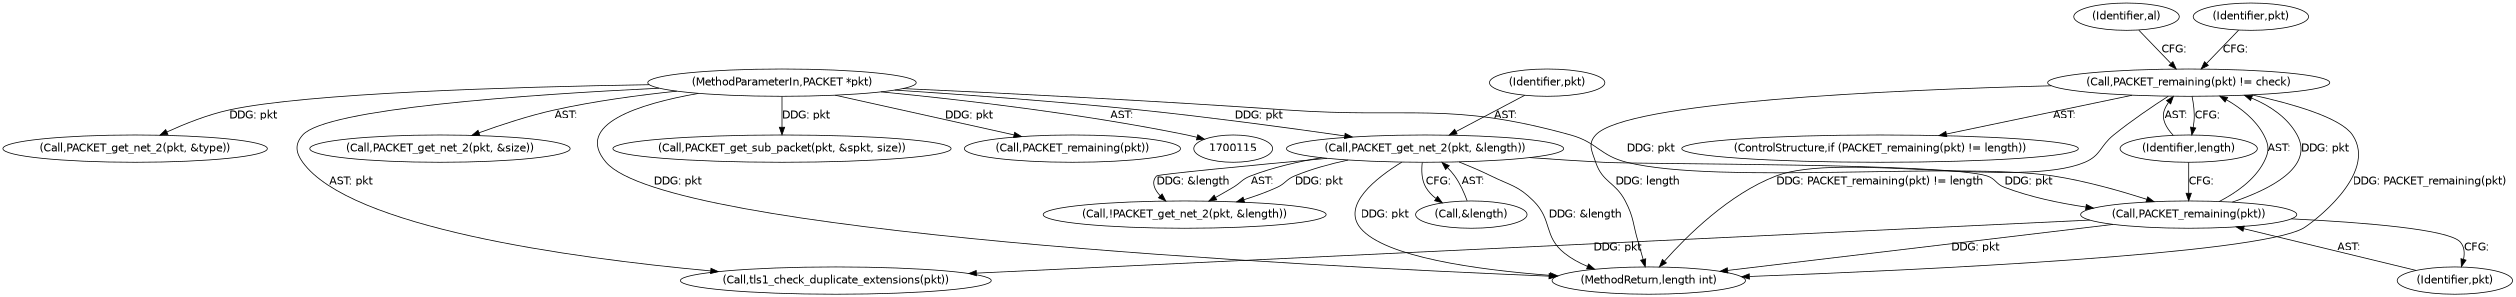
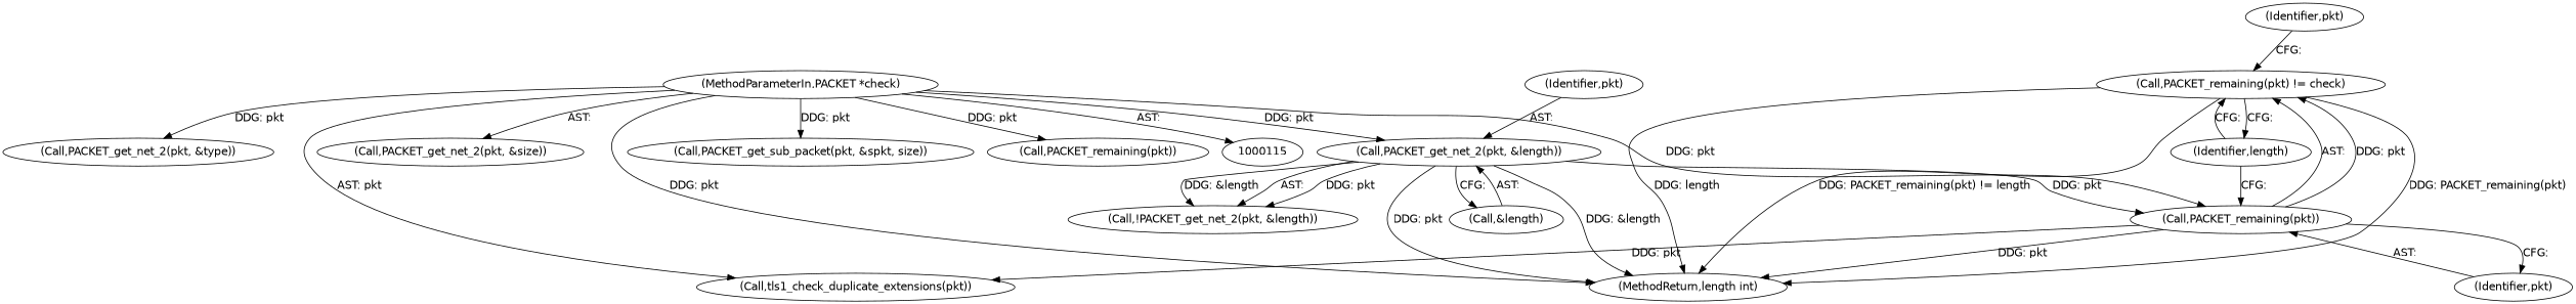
  digraph {
    fontname="DejaVu Sans"
    node [fontname="DejaVu Sans"]
    edge [fontname="DejaVu Sans"]
    n1 [label="(Call,PACKET_remaining(pkt) != check)"]
    n2 [label="(MethodReturn,length int)"]
    n3 [label="(Identifier,length)"]
-   n4 [label="(ControlStructure,if (PACKET_remaining(pkt) != length))"]
    n5 [label="(Call,PACKET_remaining(pkt))"]
    n6 [label="(Identifier,pkt)"]
    n7 [label="(Call,tls1_check_duplicate_extensions(pkt))"]
    n8 [label="(Call,PACKET_get_net_2(pkt, &length))"]
    n9 [label="(Call,&length)"]
    n10 [label="(Call,!PACKET_get_net_2(pkt, &length))"]
-   n11 [label="(MethodParameterIn,PACKET *pkt)"]
+   n11 [label="(MethodParameterIn,PACKET *check)"]
    n12 [label="(Call,PACKET_get_net_2(pkt, &type))"]
    n13 [label="(Call,PACKET_get_net_2(pkt, &size))"]
    n14 [label="(Call,PACKET_get_sub_packet(pkt, &spkt, size))"]
    n15 [label="(Call,PACKET_remaining(pkt))"]
-   1000115 [label=1700115]
-   n17 [label="(Identifier,al)"]
+   1000115
    n18 [label="(Identifier,pkt)"]
    n19 [label="(Identifier,pkt)"]
    n1 -> n2 [label="DDG: PACKET_remaining(pkt) != length"]
    n1 -> n2 [label="DDG: PACKET_remaining(pkt)"]
    n1 -> n2 [label="DDG: length"]
    n1 -> n3 [label="CFG: "]
-   n1 -> n4 [label="AST: "]
-   n3 -> n1 [label="AST: "]
+   n3 -> n1 [label="CFG: "]
    n3 -> n5 [label="CFG: "]
    n5 -> n1 [label="AST: "]
    n5 -> n1 [label="DDG: pkt"]
    n5 -> n2 [label="DDG: pkt"]
    n5 -> n6 [label="CFG: "]
    n5 -> n7 [label="DDG: pkt"]
    n6 -> n5 [label="AST: "]
    n8 -> n2 [label="DDG: &length"]
    n8 -> n2 [label="DDG: pkt"]
    n8 -> n5 [label="DDG: pkt"]
    n8 -> n9 [label="CFG: "]
    n8 -> n10 [label="AST: "]
    n8 -> n10 [label="DDG: pkt"]
    n8 -> n10 [label="DDG: &length"]
    n9 -> n8 [label="AST: "]
    n11 -> n2 [label="DDG: pkt"]
    n11 -> n5 [label="DDG: pkt"]
    n11 -> n7 [label="AST: pkt"]
    n11 -> n8 [label="DDG: pkt"]
    n11 -> n12 [label="DDG: pkt"]
    n11 -> n13 [label="AST: "]
    n11 -> n14 [label="DDG: pkt"]
    n11 -> n15 [label="DDG: pkt"]
    n11 -> 1000115 [label="AST: "]
-   n17 -> n1 [label="CFG: "]
    n18 -> n8 [label="AST: "]
    n19 -> n1 [label="CFG: "]
  }
